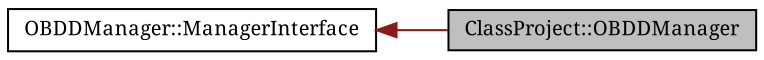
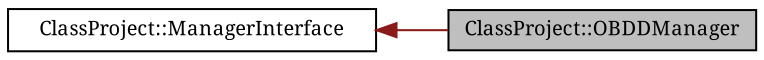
  digraph {
    rankdir=LR
    fontname="Noto Serif"
    node [color=black fontname="Noto Serif" fontsize=10 shape=record style=filled]
    n1 [fillcolor=grey75 fontcolor=black height=0.2 label="ClassProject::OBDDManager" width=0.4]
-   n2 [fillcolor=white height=0.2 label="OBDDManager::ManagerInterface" width=0.4]
+   n2 [fillcolor=white height=0.2 label="ClassProject::ManagerInterface" width=0.4]
    n2 -> n1 [color=firebrick4 dir=back fontname="Noto Serif" fontsize=10 labelfontname=Helvetica labelfontsize=10 style=solid]
  }
